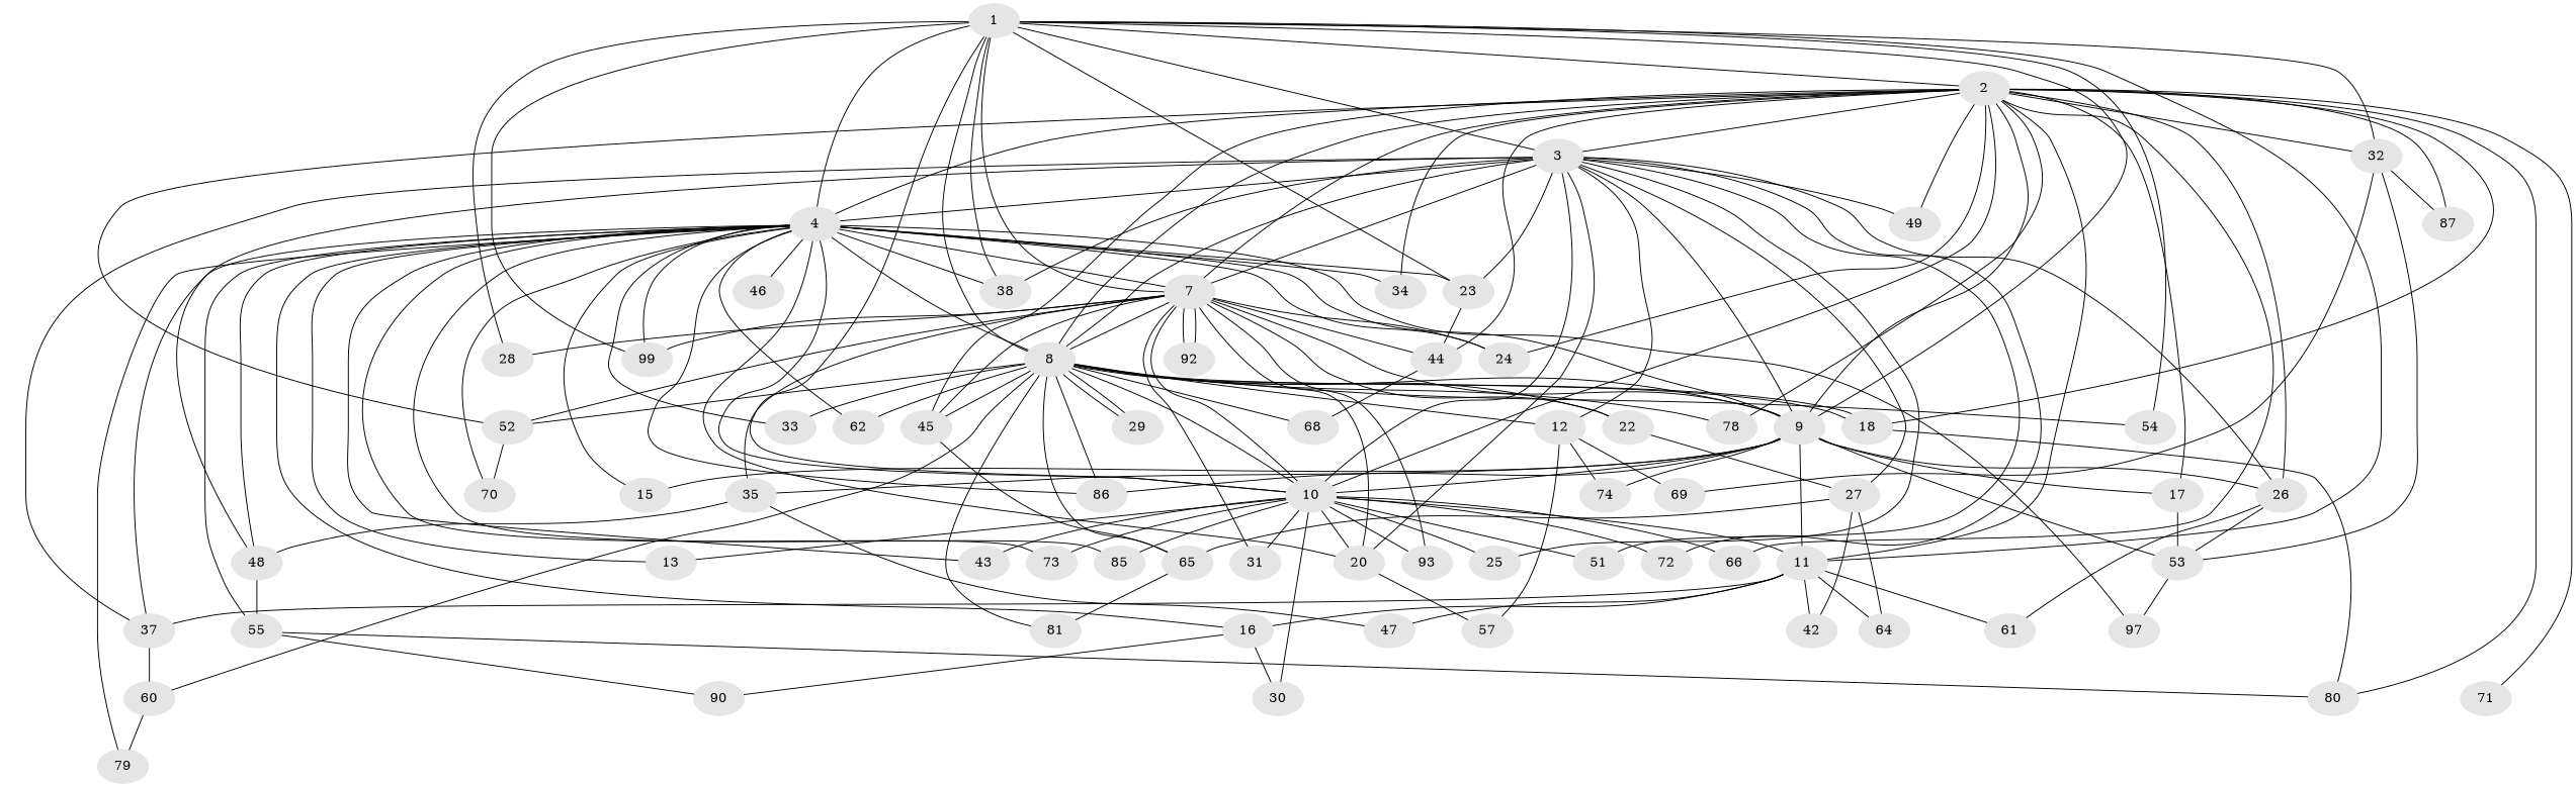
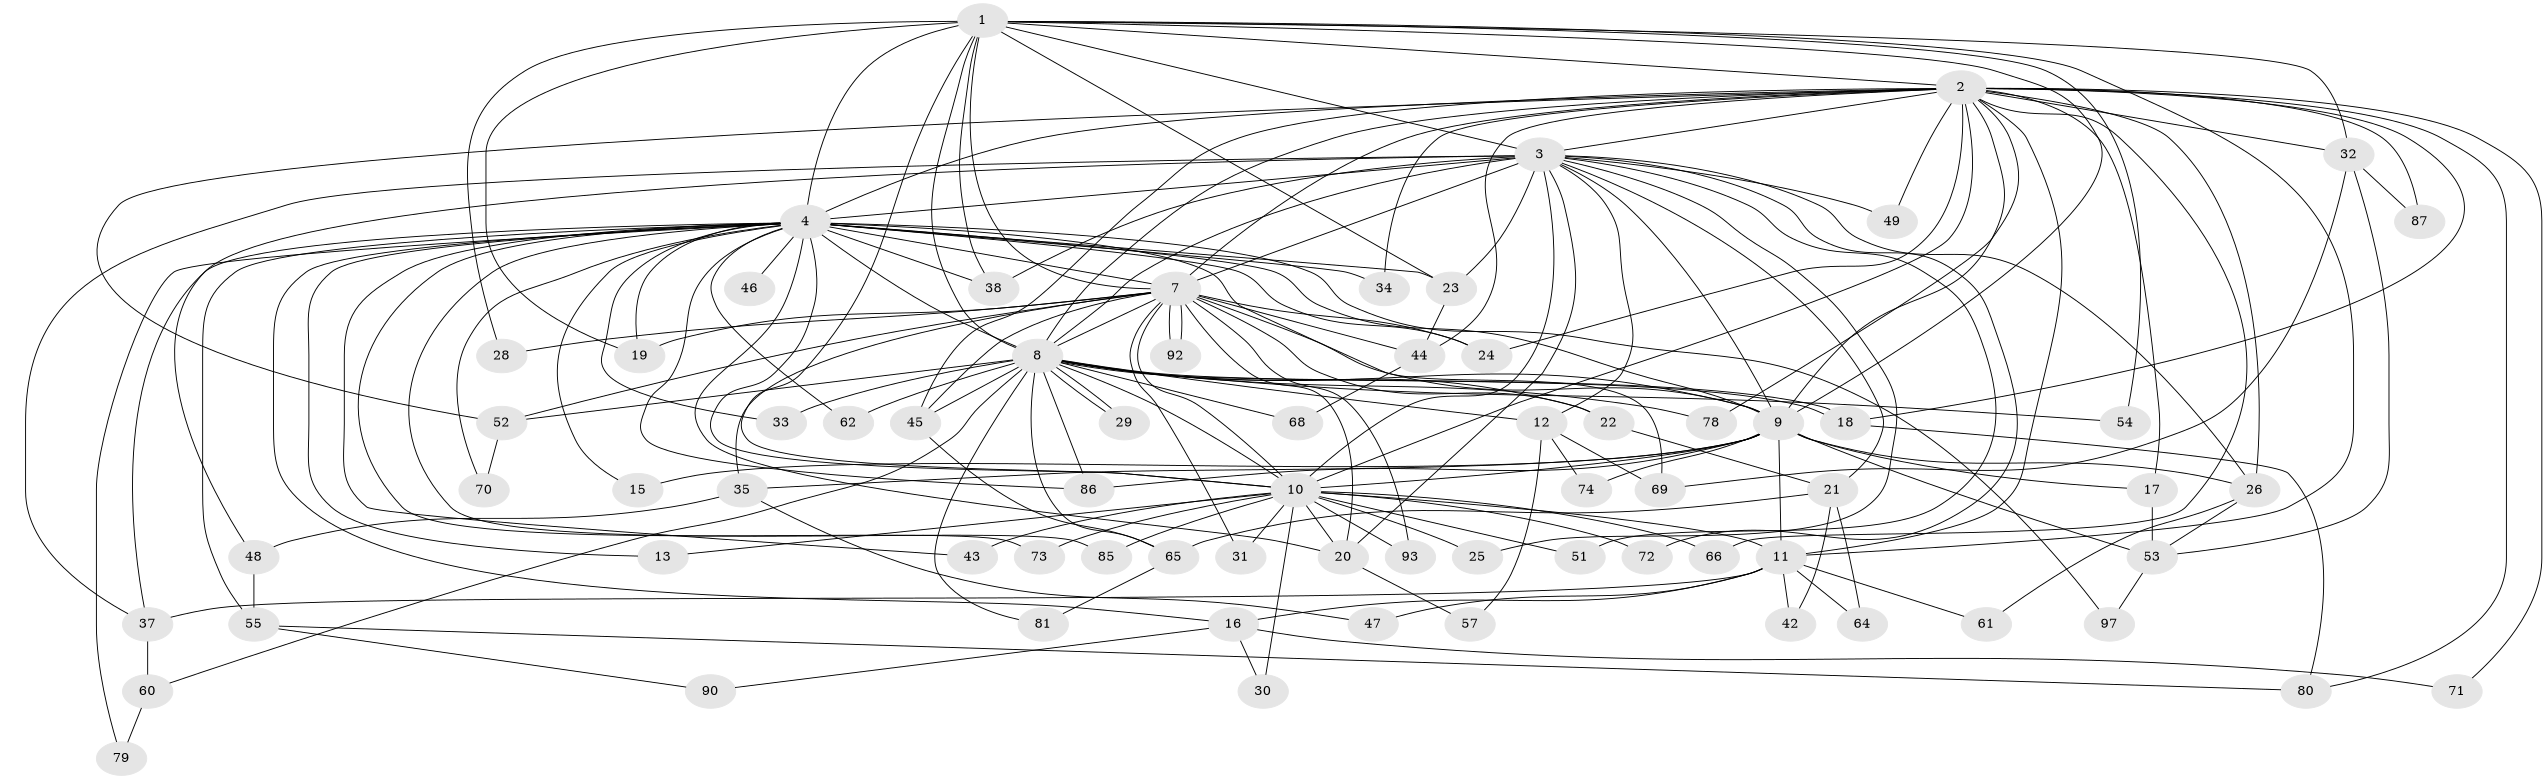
  graph {
    node [color=gray90 style=filled]
    1 [super="+50"]
    2 [super="+36"]
    3 [super="+5"]
    4 [super="+6"]
    7 [super="+98"]
    8 [super="+99"]
    9 [super="+67"]
    10 [super="+88"]
    11 [super="+14"]
-   19 [super="+40" label=99]
+   19 [super="+40"]
    23 [super="+41"]
    28
    32
    38 [super="+95"]
    54
    17
    18 [super="+76"]
    24 [super="+75"]
    26 [super="+39"]
    34
    44 [super="+83"]
    45 [super="+84"]
    49
    52
    66
    71
    78
    80 [super="+91"]
    87
    12 [super="+21"]
    20 [super="+56"]
    25
-   27
+   27 [label=21]
    37 [super="+77"]
    48 [super="+82"]
    51
    72
    13
    15
    16 [super="+96"]
    33
    43
    46
    55
    62
    70
    73
    79
    85
    86 [super="+94"]
    97
    22
    31
    35 [super="+58"]
    92
    93
    29
    60
    65 [super="+100"]
    68
    81
    53 [super="+63"]
    74
    30
    64 [super="+89"]
    42
    47
    61
    69
    57
    90
    1 -- 2
    1 -- 3 [weight=2]
    1 -- 4 [weight=3]
    1 -- 7
    1 -- 8
    1 -- 9
    1 -- 10
    1 -- 11
    1 -- 19
    1 -- 23
    1 -- 28
    1 -- 32
    1 -- 38
    1 -- 54
    2 -- 3 [weight=2]
    2 -- 4 [weight=2]
    2 -- 7
    2 -- 8
    2 -- 9 [weight=2]
    2 -- 10
    2 -- 11
    2 -- 32
    2 -- 17
    2 -- 18
    2 -- 24
    2 -- 26
    2 -- 34
    2 -- 44
    2 -- 45
    2 -- 49
    2 -- 52
    2 -- 66
    2 -- 71
    2 -- 78
    2 -- 80
    2 -- 87
    3 -- 4 [weight=4]
    3 -- 7 [weight=2]
    3 -- 8 [weight=2]
    3 -- 9 [weight=2]
    3 -- 10 [weight=2]
    3 -- 23
    3 -- 38
    3 -- 26
    3 -- 49
    3 -- 12
    3 -- 20
    3 -- 25
    3 -- 27
    3 -- 37
    3 -- 48
    3 -- 51
    3 -- 72
    4 -- 7 [weight=2]
    4 -- 8 [weight=2]
    4 -- 9 [weight=2]
    4 -- 10 [weight=2]
    4 -- 19
    4 -- 23
    4 -- 38
    4 -- 24
    4 -- 34
    4 -- 20
    4 -- 37
-   4 -- 48 [weight=2]
+   4 -- 69 [weight=2]
    4 -- 13
    4 -- 15
    4 -- 16 [weight=2]
    4 -- 33
    4 -- 43
    4 -- 46 [weight=2]
    4 -- 55
    4 -- 62
    4 -- 70
    4 -- 73
    4 -- 79
    4 -- 85
    4 -- 86
    4 -- 97
    7 -- 8
    7 -- 9
    7 -- 10
    7 -- 19
    7 -- 28
    7 -- 24
    7 -- 44
    7 -- 45
    7 -- 52
    7 -- 20
    7 -- 22
    7 -- 31
    7 -- 35
    7 -- 92
    7 -- 92
    7 -- 93
    8 -- 9
    8 -- 10
    8 -- 54
    8 -- 18
    8 -- 18
    8 -- 45
    8 -- 52
    8 -- 78
    8 -- 12 [weight=2]
    8 -- 33
    8 -- 62
    8 -- 86
    8 -- 22
    8 -- 29
    8 -- 29
    8 -- 60
    8 -- 65
    8 -- 68
    8 -- 81
    9 -- 10
    9 -- 11
    9 -- 17
    9 -- 26
    9 -- 15
    9 -- 86
    9 -- 35
    9 -- 53
    9 -- 74
    10 -- 11
    10 -- 66
    10 -- 20
    10 -- 25
    10 -- 51
    10 -- 72
    10 -- 13
    10 -- 43
    10 -- 73
    10 -- 85
    10 -- 31
    10 -- 93
    10 -- 30
    11 -- 37
    11 -- 16
    11 -- 64
    11 -- 42
    11 -- 47
    11 -- 61
    23 -- 44
    32 -- 87
    32 -- 53
    32 -- 69
    17 -- 53
    18 -- 80
    26 -- 53
    26 -- 61
    44 -- 68
    45 -- 65
    52 -- 70
    12 -- 74
    12 -- 69
    12 -- 57
    20 -- 57
    27 -- 65
    27 -- 64
    27 -- 42
    37 -- 60
    48 -- 55
+   16 -- 71
    16 -- 30
    16 -- 90
    55 -- 80
    55 -- 90
    22 -- 27
    35 -- 48
    35 -- 47
    60 -- 79
    65 -- 81
    53 -- 97
  }
